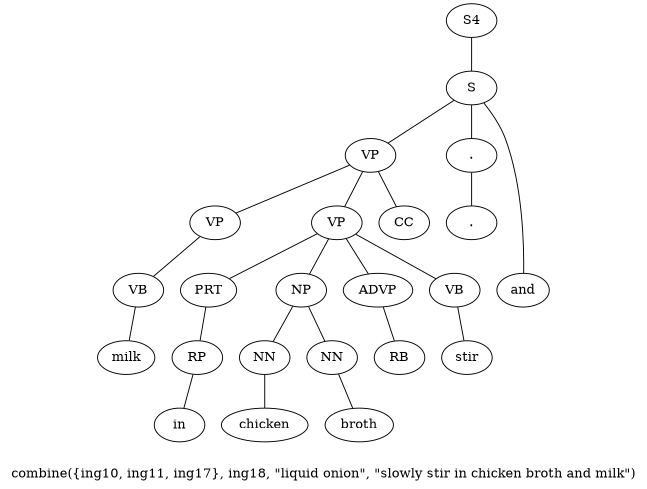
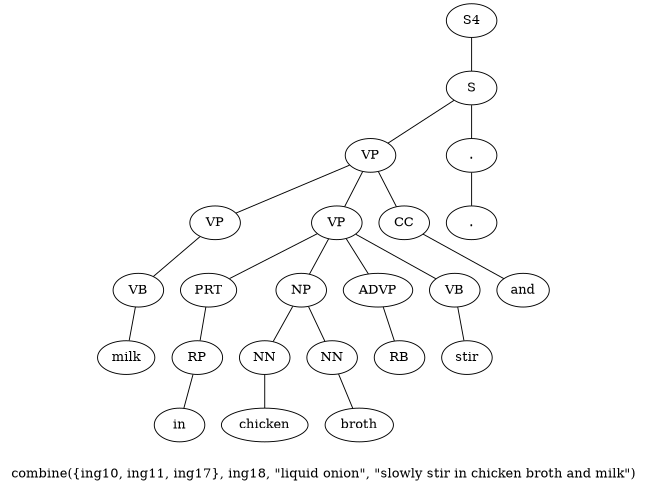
  graph {
    label="combine({ing10, ing11, ing17}, ing18, \"liquid onion\", \"slowly stir in chicken broth and milk\")"
    n1 [label=S4]
    n2 [label=S]
    n3 [label=VP]
    n4 [label="."]
    n5 [label=VP]
    n6 [label=CC]
    n7 [label=VP]
    n8 [label="."]
    n9 [label=ADVP]
    n10 [label=VB]
    n11 [label=PRT]
    n12 [label=NP]
    n13 [label=and]
    n14 [label=VB]
    n15 [label=RB]
    n16 [label=stir]
    n17 [label=RP]
    n18 [label=NN]
    n19 [label=NN]
    n20 [label=in]
    n21 [label=chicken]
    n22 [label=broth]
    n23 [label=milk]
    n1 -- n2
    n2 -- n3
    n2 -- n4
    n3 -- n5
    n3 -- n6
    n3 -- n7
    n4 -- n8
    n5 -- n9
    n5 -- n10
    n5 -- n11
    n5 -- n12
-   n2 -- n13
+   n6 -- n13
    n7 -- n14
    n9 -- n15
    n10 -- n16
    n11 -- n17
    n12 -- n18
    n12 -- n19
    n14 -- n23
    n17 -- n20
    n18 -- n21
    n19 -- n22
  }
